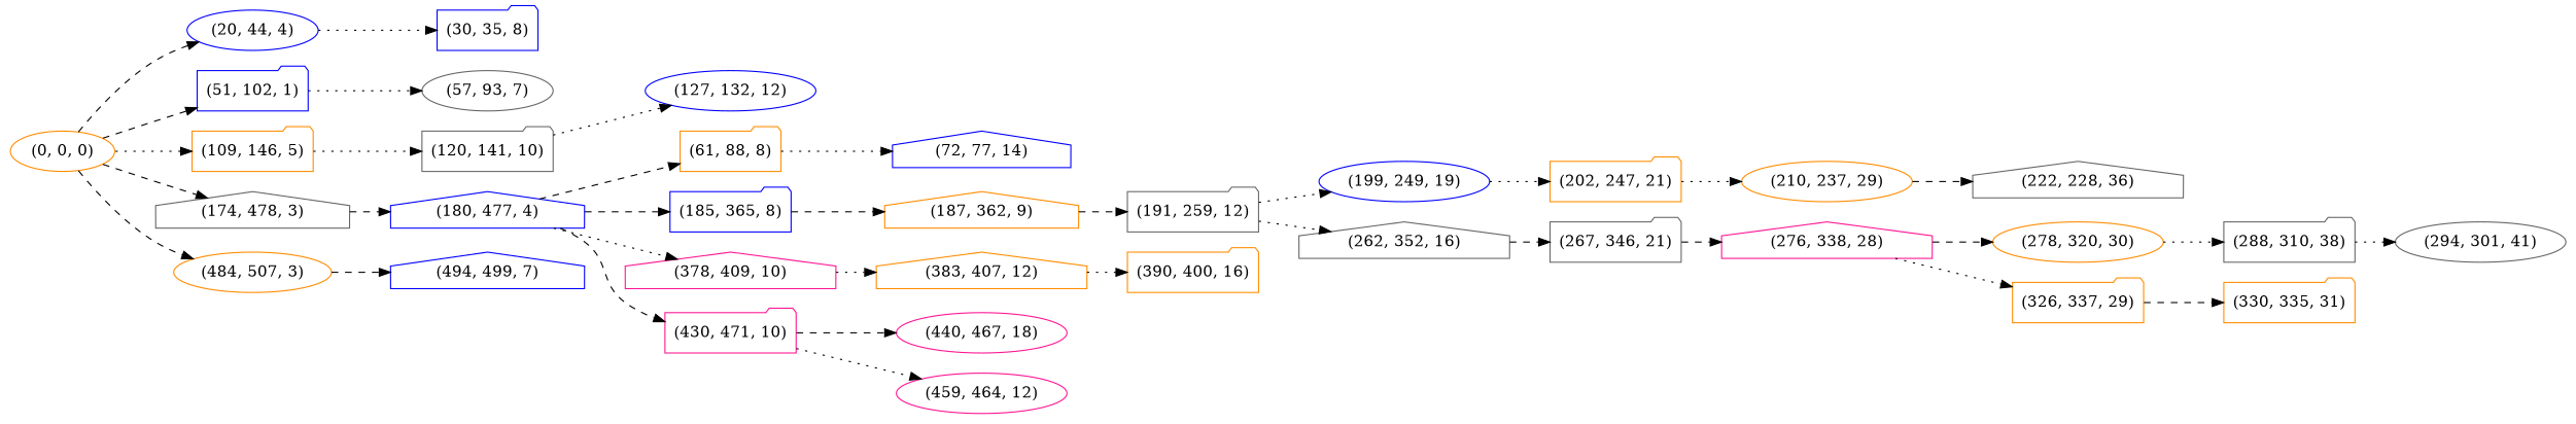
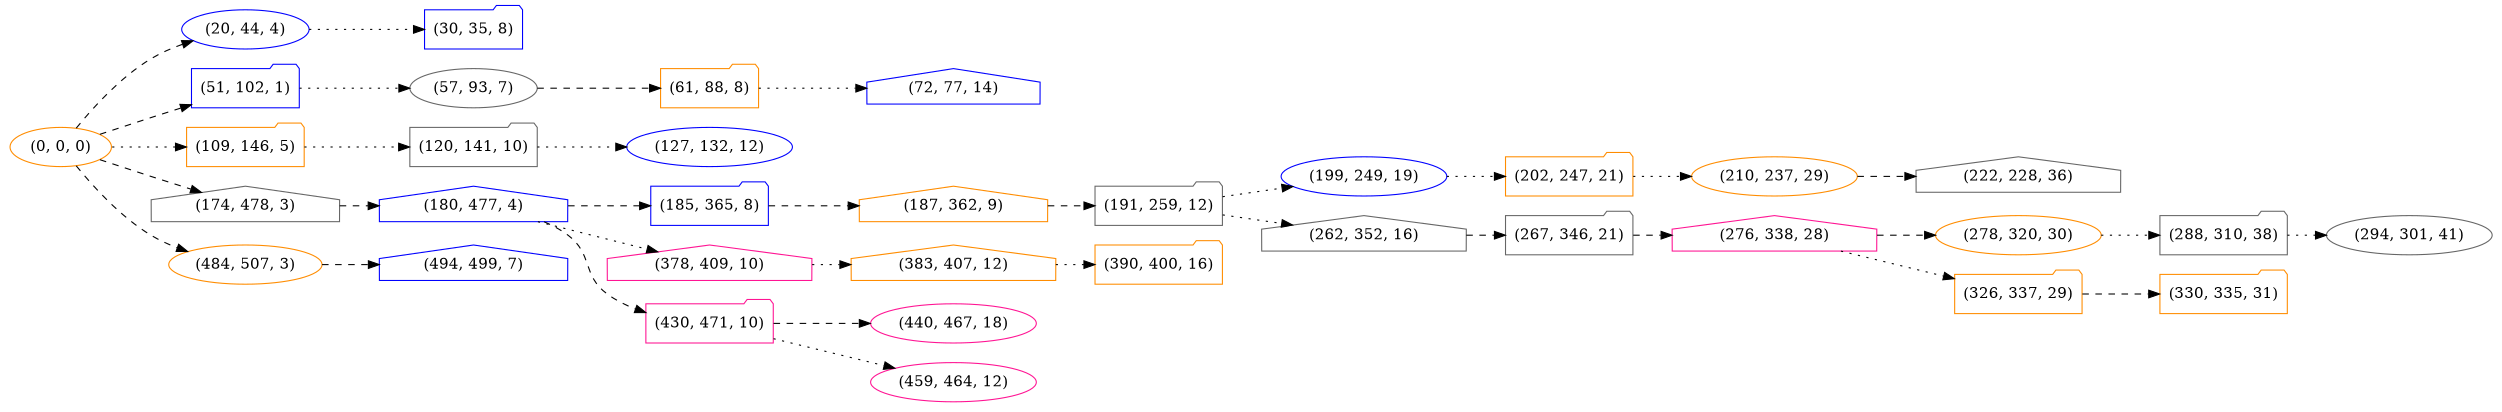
  digraph {
    rankdir=LR
    node [color=darkorange shape=folder]
    edge [style=dashed]
    "(0, 0, 0)" [shape=ellipse]
    "(20, 44, 4)" [color=blue shape=ellipse]
    "(51, 102, 1)" [color=blue]
    "(109, 146, 5)"
    "(174, 478, 3)" [color=gray40 shape=house]
    "(484, 507, 3)" [shape=ellipse]
    "(30, 35, 8)" [color=blue]
    "(57, 93, 7)" [color=gray40 shape=ellipse]
    "(120, 141, 10)" [color=gray40]
    "(180, 477, 4)" [color=blue shape=house]
    "(494, 499, 7)" [color=blue shape=house]
    "(61, 88, 8)"
    "(72, 77, 14)" [color=blue shape=house]
    "(127, 132, 12)" [color=blue shape=ellipse]
    "(185, 365, 8)" [color=blue]
    "(378, 409, 10)" [color=deeppink shape=house]
    "(430, 471, 10)" [color=deeppink]
    "(187, 362, 9)" [shape=house]
    "(383, 407, 12)" [shape=house]
    n20 [color=deeppink label="(440, 467, 18)" shape=ellipse]
    "(459, 464, 12)" [color=deeppink shape=ellipse]
    n22 [color=gray40 label="(191, 259, 12)"]
    "(199, 249, 19)" [color=blue shape=ellipse]
    "(262, 352, 16)" [color=gray40 shape=house]
    "(202, 247, 21)"
    "(267, 346, 21)" [color=gray40]
    "(210, 237, 29)" [shape=ellipse]
    "(222, 228, 36)" [color=gray40 shape=house]
    "(276, 338, 28)" [color=deeppink shape=house]
    "(278, 320, 30)" [shape=ellipse]
    "(326, 337, 29)"
    "(288, 310, 38)" [color=gray40]
    "(330, 335, 31)"
    "(294, 301, 41)" [color=gray40 shape=ellipse]
    "(390, 400, 16)"
    "(0, 0, 0)" -> "(20, 44, 4)"
    "(0, 0, 0)" -> "(51, 102, 1)"
    "(0, 0, 0)" -> "(109, 146, 5)" [style=dotted]
    "(0, 0, 0)" -> "(174, 478, 3)"
    "(0, 0, 0)" -> "(484, 507, 3)"
    "(20, 44, 4)" -> "(30, 35, 8)" [style=dotted]
    "(51, 102, 1)" -> "(57, 93, 7)" [style=dotted]
    "(109, 146, 5)" -> "(120, 141, 10)" [style=dotted]
    "(174, 478, 3)" -> "(180, 477, 4)"
    "(484, 507, 3)" -> "(494, 499, 7)"
-   "(180, 477, 4)" -> "(61, 88, 8)"
+   "(57, 93, 7)" -> "(61, 88, 8)"
    "(120, 141, 10)" -> "(127, 132, 12)" [style=dotted]
    "(180, 477, 4)" -> "(185, 365, 8)"
    "(180, 477, 4)" -> "(378, 409, 10)" [style=dotted]
    "(180, 477, 4)" -> "(430, 471, 10)"
    "(61, 88, 8)" -> "(72, 77, 14)" [style=dotted]
    "(185, 365, 8)" -> "(187, 362, 9)"
    "(378, 409, 10)" -> "(383, 407, 12)" [style=dotted]
    "(430, 471, 10)" -> n20
    "(430, 471, 10)" -> "(459, 464, 12)" [style=dotted]
    "(187, 362, 9)" -> n22
    "(383, 407, 12)" -> "(390, 400, 16)" [style=dotted]
    n22 -> "(199, 249, 19)" [style=dotted]
    n22 -> "(262, 352, 16)" [style=dotted]
    "(199, 249, 19)" -> "(202, 247, 21)" [style=dotted]
    "(262, 352, 16)" -> "(267, 346, 21)"
    "(202, 247, 21)" -> "(210, 237, 29)" [style=dotted]
    "(267, 346, 21)" -> "(276, 338, 28)"
    "(210, 237, 29)" -> "(222, 228, 36)"
    "(276, 338, 28)" -> "(278, 320, 30)"
    "(276, 338, 28)" -> "(326, 337, 29)" [style=dotted]
    "(278, 320, 30)" -> "(288, 310, 38)" [style=dotted]
    "(326, 337, 29)" -> "(330, 335, 31)"
    "(288, 310, 38)" -> "(294, 301, 41)" [style=dotted]
  }
